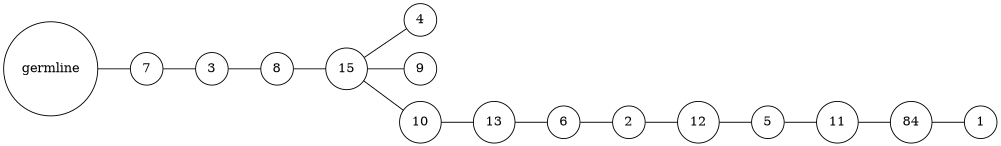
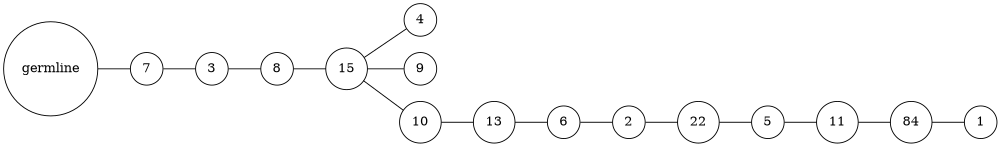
  graph {
    rankdir=LR
    splines=line
    node [shape=circle]
    n1 [label=germline]
    n2 [label=7]
    n3 [label=3]
    n4 [label=8]
    n5 [label=15]
    n6 [label=4]
    n7 [label=9]
    n8 [label=10]
    n9 [label=13]
    n10 [label=6]
    n11 [label=2]
-   n12 [label=12]
+   n12 [label=22]
    n13 [label=5]
    n14 [label=11]
    n15 [label=84]
    n16 [label=1]
    n1 -- n2
    n2 -- n3
    n3 -- n4
    n4 -- n5
    n5 -- n6
    n5 -- n7
    n5 -- n8
    n8 -- n9
    n9 -- n10
    n10 -- n11
    n11 -- n12
    n12 -- n13
    n13 -- n14
    n14 -- n15
    n15 -- n16
  }
